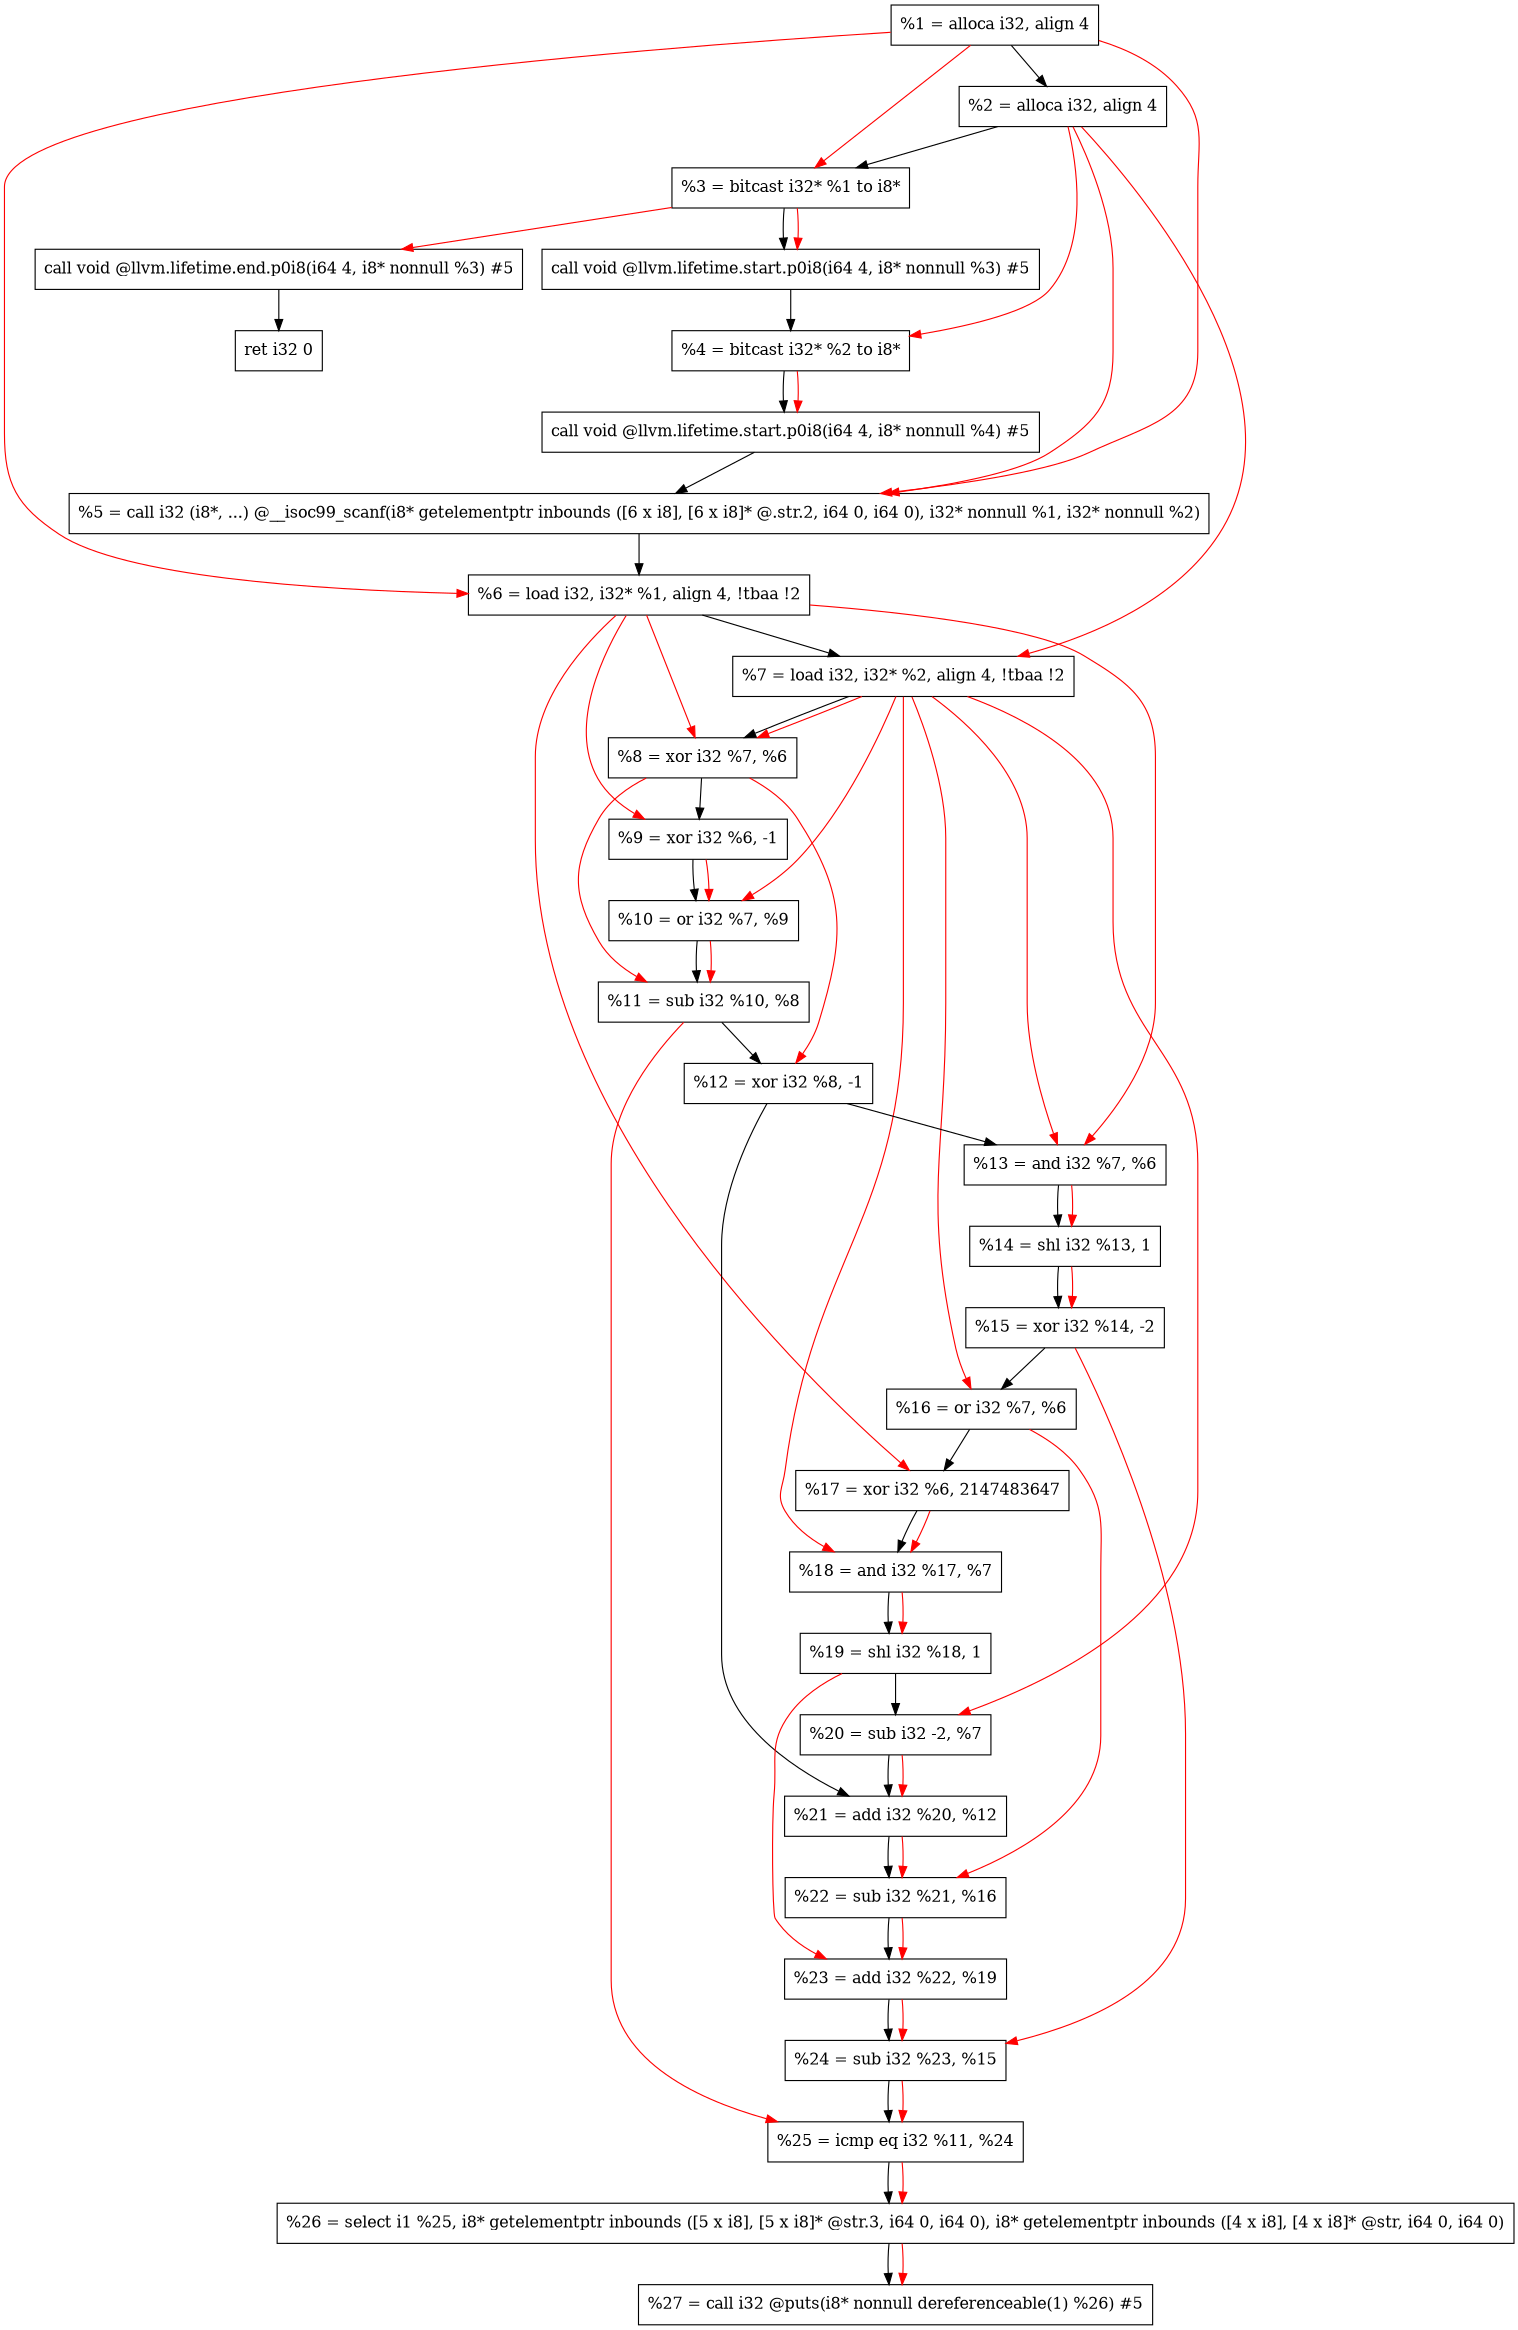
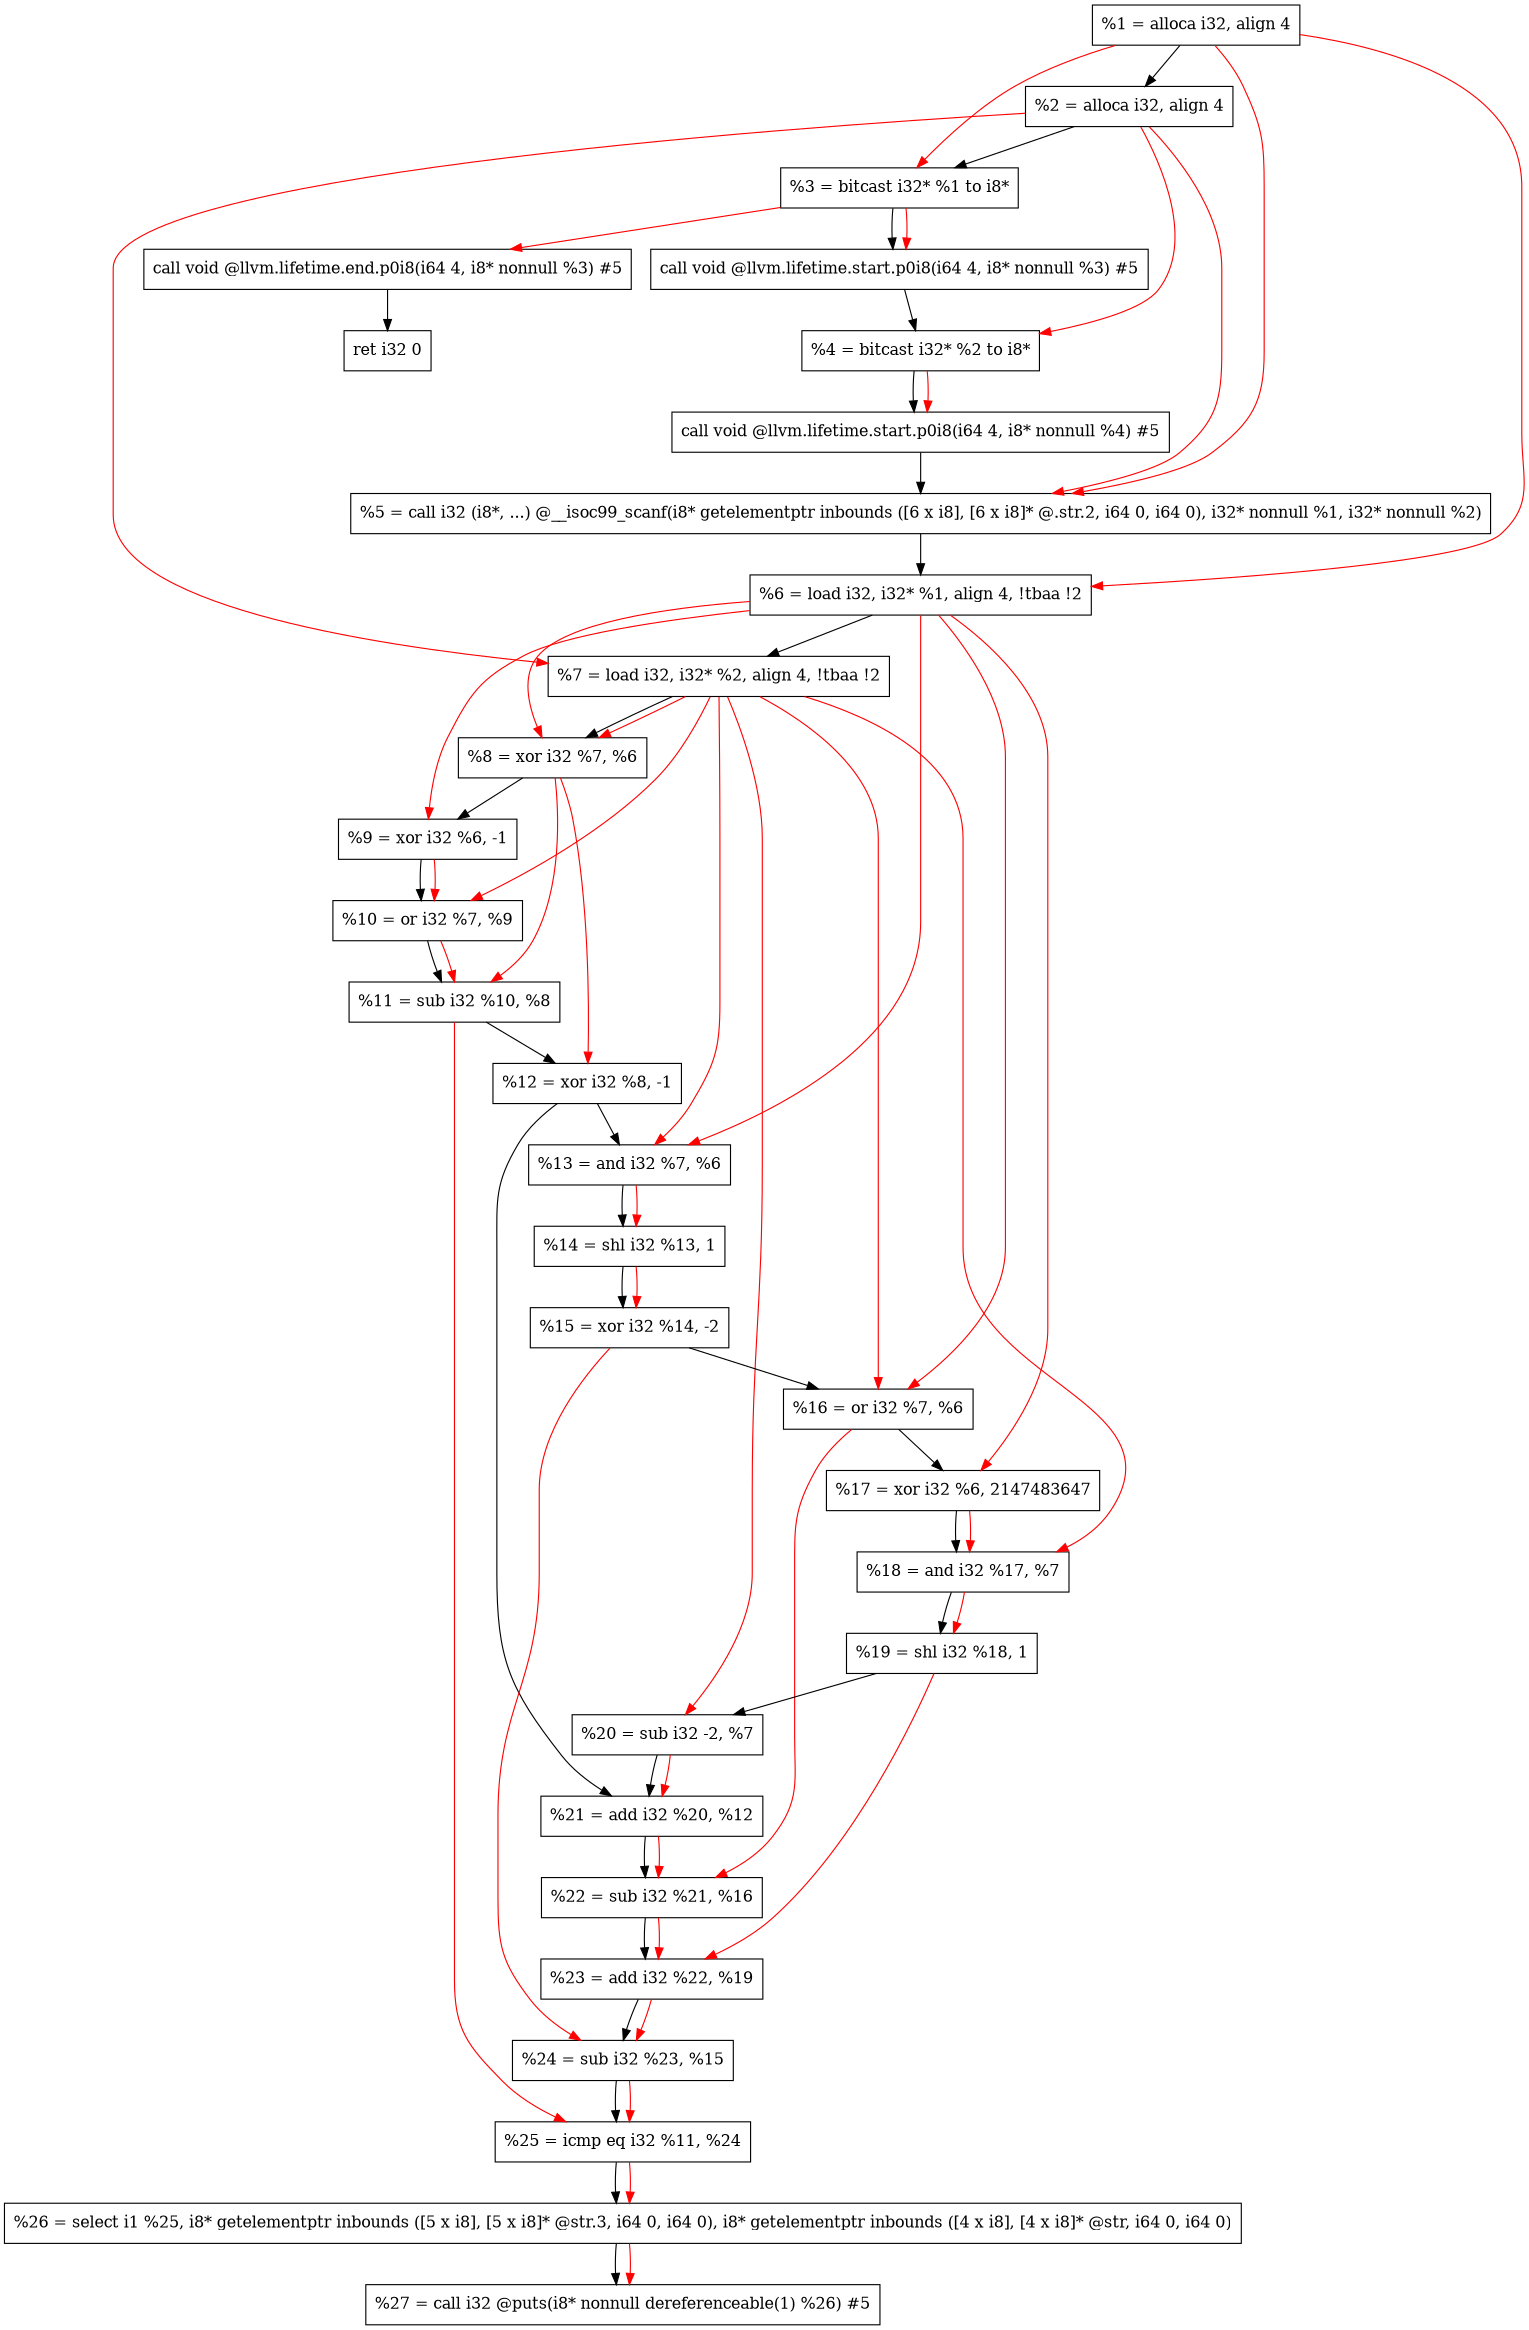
  digraph {
    node [shape=record]
    edge [color=red]
    n1 [label="  %1 = alloca i32, align 4"]
    n2 [label="  %2 = alloca i32, align 4"]
    n3 [label="  %3 = bitcast i32* %1 to i8*"]
    n4 [label="  %5 = call i32 (i8*, ...) @__isoc99_scanf(i8* getelementptr inbounds ([6 x i8], [6 x i8]* @.str.2, i64 0, i64 0), i32* nonnull %1, i32* nonnull %2)"]
    n5 [label="  %6 = load i32, i32* %1, align 4, !tbaa !2"]
    n6 [label="  %4 = bitcast i32* %2 to i8*"]
    n7 [label="  %7 = load i32, i32* %2, align 4, !tbaa !2"]
    n8 [label="  call void @llvm.lifetime.start.p0i8(i64 4, i8* nonnull %3) #5"]
    n9 [label="  call void @llvm.lifetime.end.p0i8(i64 4, i8* nonnull %3) #5"]
    n10 [label="  %8 = xor i32 %7, %6"]
    n11 [label="  %9 = xor i32 %6, -1"]
    n12 [label="  %13 = and i32 %7, %6"]
    n13 [label="  %16 = or i32 %7, %6"]
    n14 [label="  %17 = xor i32 %6, 2147483647"]
    n15 [label="  call void @llvm.lifetime.start.p0i8(i64 4, i8* nonnull %4) #5"]
    n16 [label="  %10 = or i32 %7, %9"]
    n17 [label="  %18 = and i32 %17, %7"]
    n18 [label="  %20 = sub i32 -2, %7"]
    n19 [label="  ret i32 0"]
    n20 [label="  %11 = sub i32 %10, %8"]
    n21 [label="  %12 = xor i32 %8, -1"]
    n22 [label="  %14 = shl i32 %13, 1"]
    n23 [label="  %22 = sub i32 %21, %16"]
    n24 [label="  %19 = shl i32 %18, 1"]
    n25 [label="  %21 = add i32 %20, %12"]
    n26 [label="  %25 = icmp eq i32 %11, %24"]
    n27 [label="  %26 = select i1 %25, i8* getelementptr inbounds ([5 x i8], [5 x i8]* @str.3, i64 0, i64 0), i8* getelementptr inbounds ([4 x i8], [4 x i8]* @str, i64 0, i64 0)"]
    n28 [label="  %15 = xor i32 %14, -2"]
    n29 [label="  %24 = sub i32 %23, %15"]
    n30 [label="  %23 = add i32 %22, %19"]
    n31 [label="  %27 = call i32 @puts(i8* nonnull dereferenceable(1) %26) #5"]
    n1 -> n2 [color=""]
    n1 -> n3
    n1 -> n4
    n1 -> n5
    n2 -> n3 [color=""]
    n2 -> n4
    n2 -> n6
    n2 -> n7
    n3 -> n8 [color=""]
    n3 -> n8
    n3 -> n9
    n4 -> n5 [color=""]
    n5 -> n7 [color=""]
    n5 -> n10
    n5 -> n11
    n5 -> n12
+   n5 -> n13
    n5 -> n14
    n6 -> n15 [color=""]
    n6 -> n15
    n7 -> n10 [color=""]
    n7 -> n10
    n7 -> n12
    n7 -> n13
    n7 -> n16
    n7 -> n17
    n7 -> n18
    n8 -> n6 [color=""]
    n9 -> n19 [color=""]
    n10 -> n11 [color=""]
    n10 -> n20
    n10 -> n21
    n11 -> n16 [color=""]
    n11 -> n16
    n12 -> n22 [color=""]
    n12 -> n22
    n13 -> n14 [color=""]
    n13 -> n23
    n14 -> n17 [color=""]
    n14 -> n17
    n15 -> n4 [color=""]
    n16 -> n20 [color=""]
    n16 -> n20
    n17 -> n24 [color=""]
    n17 -> n24
    n18 -> n25 [color=""]
    n18 -> n25
    n20 -> n21 [color=""]
    n20 -> n26
    n21 -> n12 [color=""]
    n21 -> n25 [color=black]
    n22 -> n28 [color=""]
    n22 -> n28
    n23 -> n30 [color=""]
    n23 -> n30
    n24 -> n18 [color=""]
    n24 -> n30
    n25 -> n23 [color=""]
    n25 -> n23
    n26 -> n27 [color=""]
    n26 -> n27
    n27 -> n31 [color=""]
    n27 -> n31
    n28 -> n13 [color=""]
    n28 -> n29
    n29 -> n26 [color=""]
    n29 -> n26
    n30 -> n29 [color=""]
    n30 -> n29
  }
